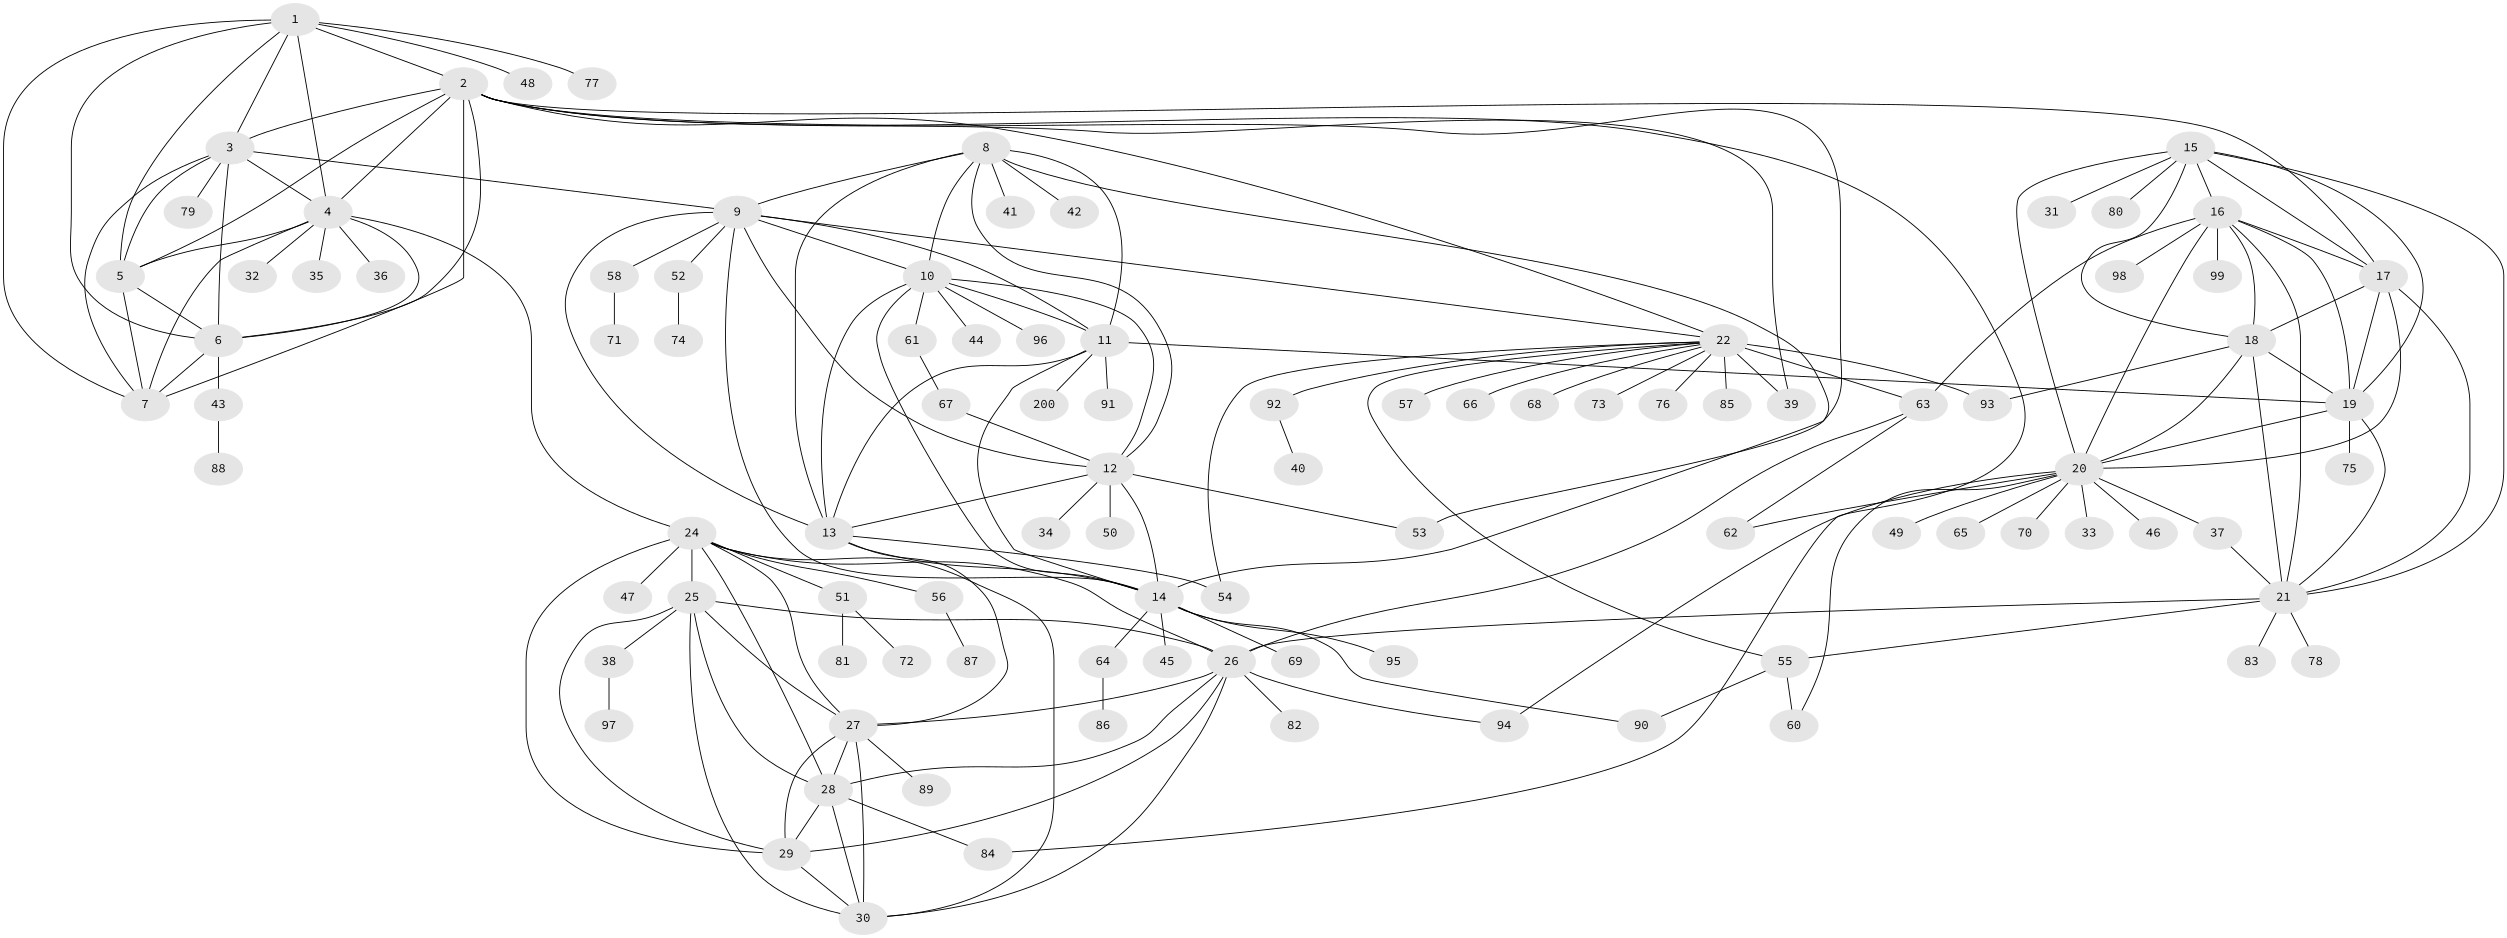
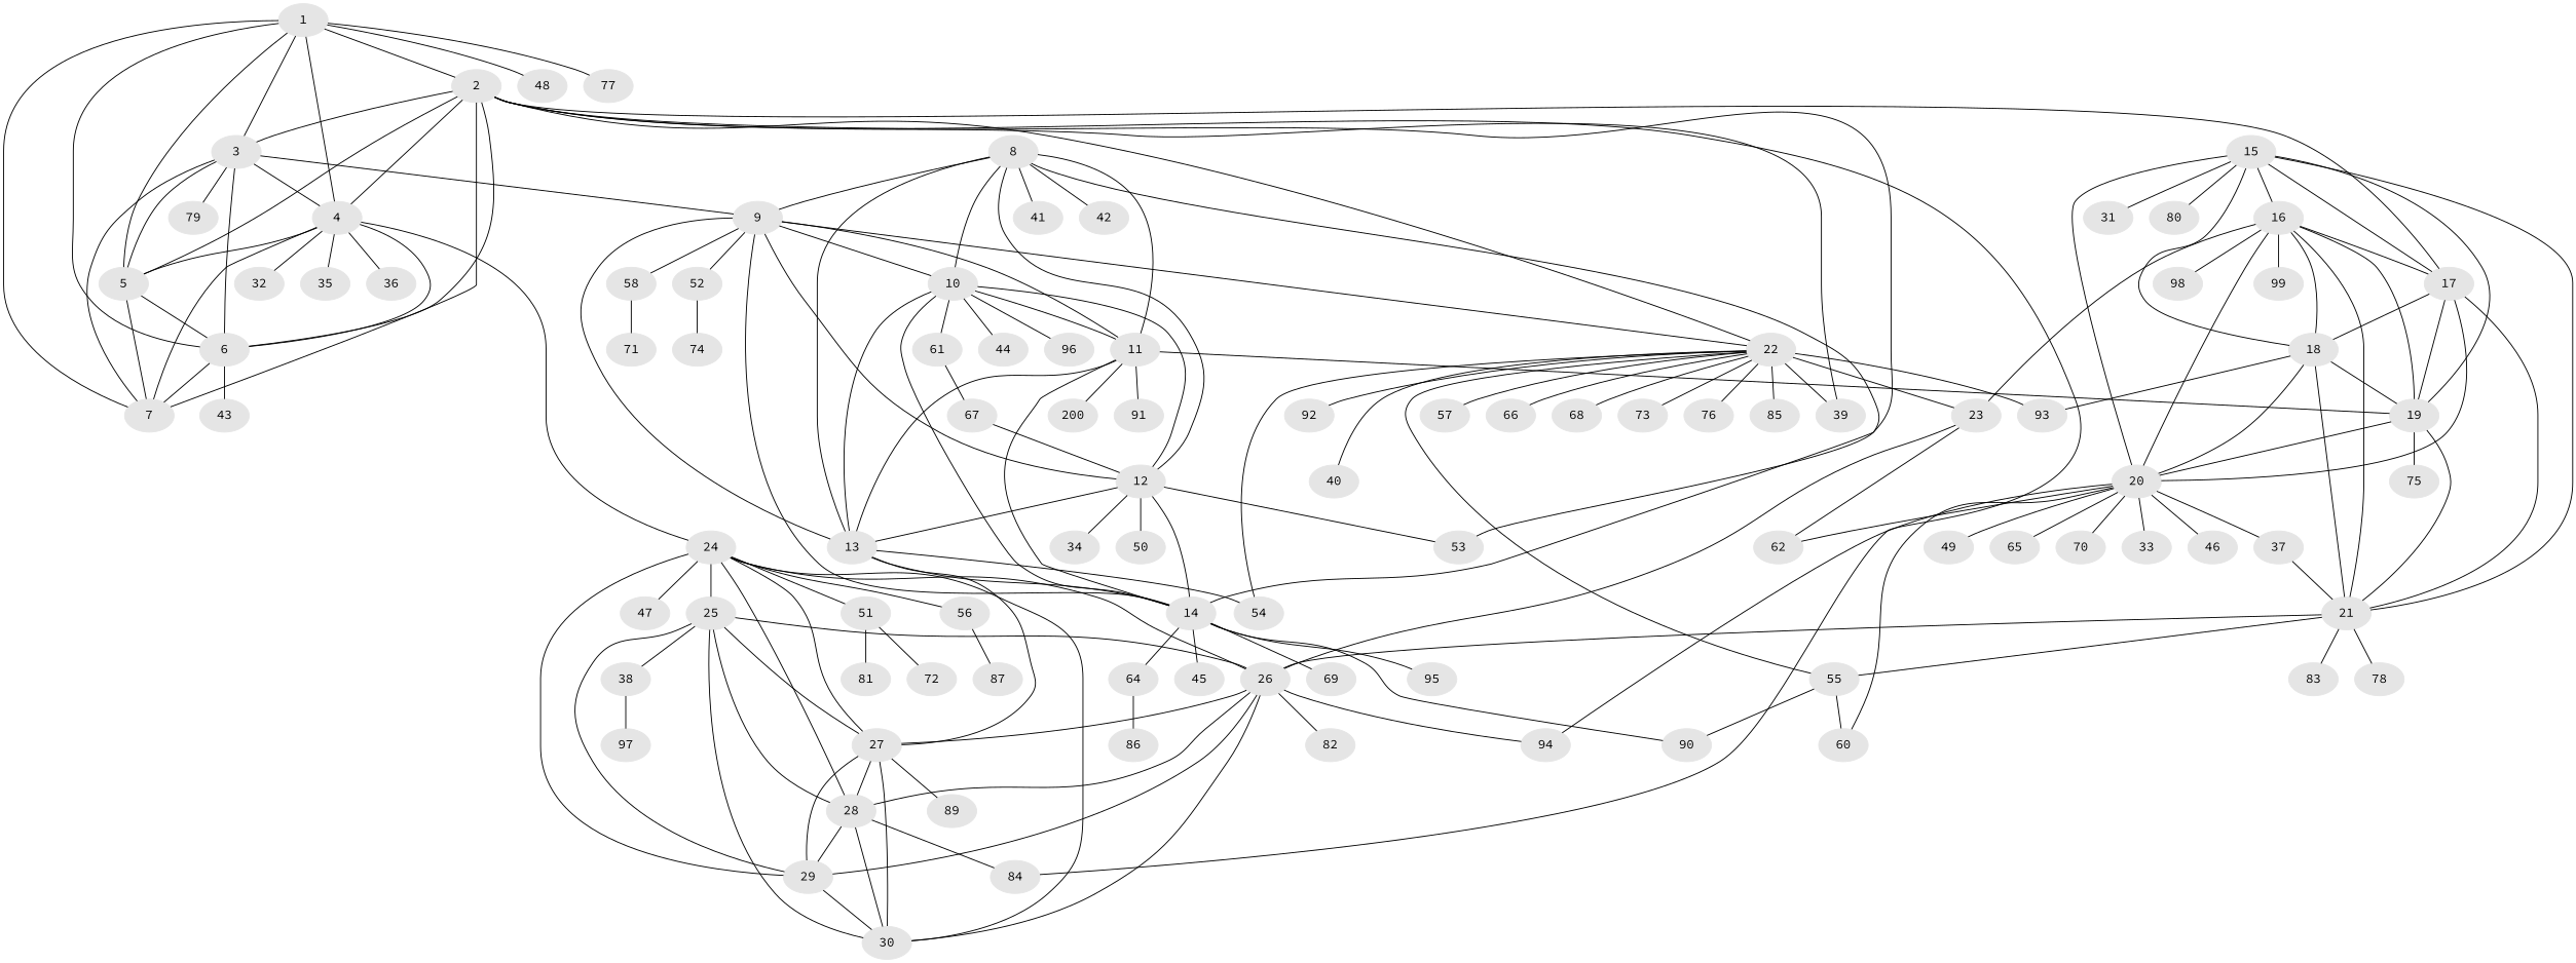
  graph {
    fontname="Source Code Pro"
    node [color=gray90 fontname="Source Code Pro" style=filled]
    edge [fontname="Source Code Pro" weight=1.0]
    1
    2
    3
    4
    5
    6
    7
    48
    77
    17
    22
    39
    53
    84
    9
    79
    24
    32
    35
    36
    43
    19
    18
    20
    21
    54
-   23 [label=63]
+   23
    93
    55
    40
    57
    66
    68
    73
    76
    85
    92
    10
    11
    12
    13
    14
    52
    58
    27
    26
    25
    28
    29
    30
    47
    51
    56
-   88
    8
    41
    42
    44
    61
    96
    91
    n62 [label=200]
    34
    50
    45
    64
    69
    90
    95
    74
    71
    67
    75
    89
    86
    15
    16
    31
    80
    98
    99
    33
    37
    46
    49
    60
    62
    65
    70
    94
    78
    83
    82
    38
    72
    81
    87
    97
    1 -- 2
    1 -- 3
    1 -- 4
    1 -- 5
    1 -- 6
    1 -- 7
    1 -- 48
    1 -- 77
    2 -- 3
    2 -- 4
    2 -- 5
    2 -- 6
    2 -- 7
    2 -- 17
    2 -- 22
    2 -- 39
    2 -- 53
    2 -- 84
    3 -- 4
    3 -- 5
    3 -- 6
    3 -- 7
    3 -- 9
    3 -- 79
    4 -- 5
    4 -- 6
    4 -- 7
    4 -- 24
    4 -- 32
    4 -- 35
    4 -- 36
    5 -- 6
    5 -- 7
    6 -- 7
    6 -- 43
    17 -- 19
    17 -- 18
    17 -- 20
    17 -- 21
    22 -- 39 [weight=5.0]
    22 -- 54 [weight=2.0]
    22 -- 23 [weight=6.0]
    22 -- 93
    22 -- 55
-   92 -- 40
+   22 -- 40
    22 -- 57 [weight=3.0]
    22 -- 66
    22 -- 68
    22 -- 73
    22 -- 76
    22 -- 85
    22 -- 92
    9 -- 22
    9 -- 10
    9 -- 11
    9 -- 12
    9 -- 13
    9 -- 14
    9 -- 52
    9 -- 58
    24 -- 27
    24 -- 26
    24 -- 25
    24 -- 28
    24 -- 29
    24 -- 30
    24 -- 47
    24 -- 51
    24 -- 56
-   43 -- 88
    19 -- 20
    19 -- 21
    19 -- 75
    18 -- 19
    18 -- 20
    18 -- 21
    18 -- 93
    20 -- 33
    20 -- 37
    20 -- 46
    20 -- 49
    20 -- 60
    20 -- 62
    20 -- 65
    20 -- 70
    20 -- 94
    21 -- 55
    21 -- 26
    21 -- 78
    21 -- 83
    23 -- 26
    23 -- 62
    55 -- 90
    55 -- 60
    10 -- 11
    10 -- 12
    10 -- 13
    10 -- 14
    10 -- 44
    10 -- 61
    10 -- 96
    11 -- 19
    11 -- 13
    11 -- 14
    11 -- 91
    11 -- n62
    12 -- 53
    12 -- 13
    12 -- 14
    12 -- 34
    12 -- 50
    13 -- 54
    13 -- 14
    13 -- 27
    14 -- 45
    14 -- 64
    14 -- 69
    14 -- 90
    14 -- 95
    52 -- 74
    58 -- 71
    27 -- 28
    27 -- 29
    27 -- 30
    27 -- 89
    26 -- 27
    26 -- 28
    26 -- 29
    26 -- 30
    26 -- 94
    26 -- 82
    25 -- 27
    25 -- 26
    25 -- 28
    25 -- 29
    25 -- 30
    25 -- 38
    28 -- 84
    28 -- 29
    28 -- 30
    29 -- 30
    51 -- 72
    51 -- 81
    56 -- 87
    8 -- 9
    8 -- 10
    8 -- 11
    8 -- 12
    8 -- 13
    8 -- 14
    8 -- 41
    8 -- 42
    61 -- 67
    64 -- 86
    67 -- 12
    15 -- 17
    15 -- 19
    15 -- 18
    15 -- 20
    15 -- 21
    15 -- 16
    15 -- 31
    15 -- 80
    16 -- 17
    16 -- 19
    16 -- 18
    16 -- 20
    16 -- 21
    16 -- 23
    16 -- 98
    16 -- 99
    37 -- 21
    38 -- 97
  }
